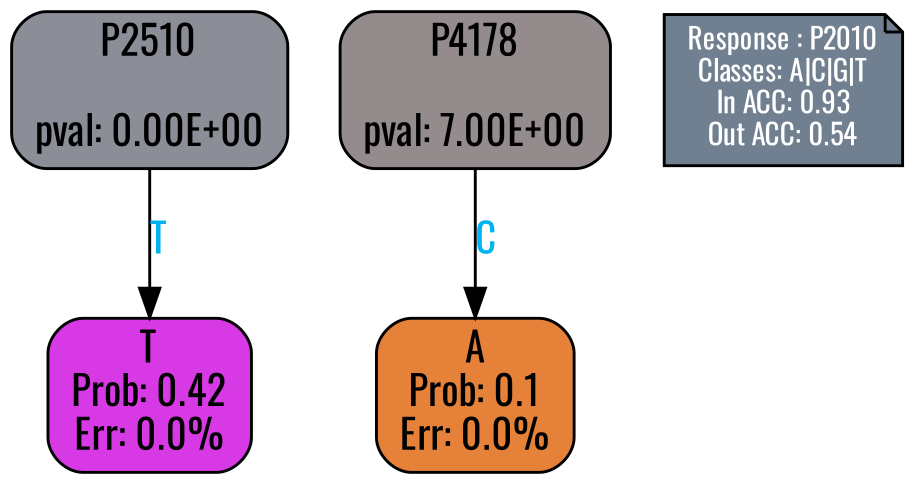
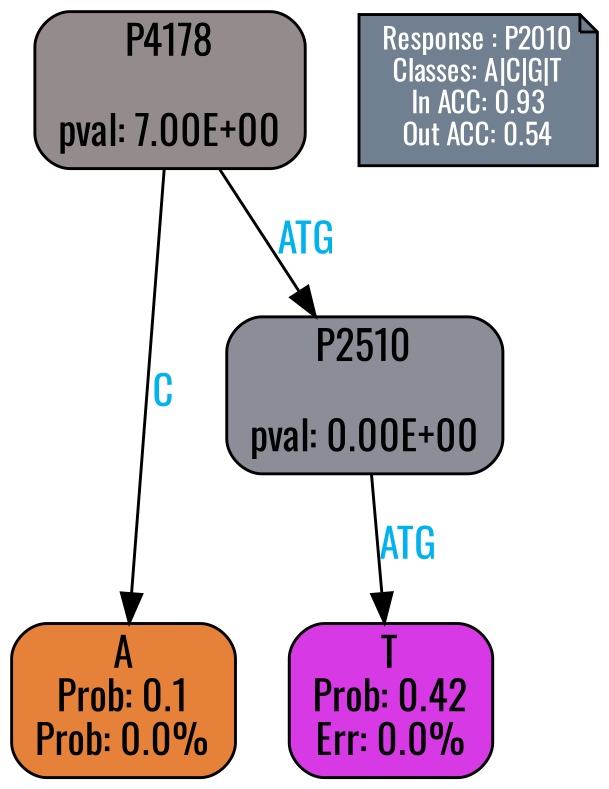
  digraph {
    fontname=Oswald
    ranksep=equally
    splines=polylines
    node [color=black fontname=Oswald shape=box style="filled, rounded"]
    edge [fontcolor=deepskyblue2 fontname=Oswald]
    n1 [fillcolor="#d739e5" label="T\nProb: 0.42\nErr: 0.0%"]
-   n2 [fillcolor="#e58139" label="A\nProb: 0.1\nErr: 0.0%"]
+   n2 [fillcolor="#e58139" label="A\nProb: 0.1\nProb: 0.0%"]
    n3 [align=left fillcolor=slategray fontcolor=white fontsize=10 label="Response : P2010\nClasses: A|C|G|T\nIn ACC: 0.93\nOut ACC: 0.54\n" shape=note style=filled]
    n4 [fillcolor="#948b8d" label="P4178\n\npval: 7.00E+00"]
    n5 [fillcolor="#8b8d97" label="P2510\n\npval: 0.00E+00"]
    subgraph sub_1 {
      rank=same
      n1
      n2
    }
    subgraph sub_2 {
      rank=same
      n3
      n4
    }
    n4 -> n2 [label=C]
-   n5 -> n1 [label=T]
+   n4 -> n5 [label=ATG]
+   n5 -> n1 [label=ATG]
  }
